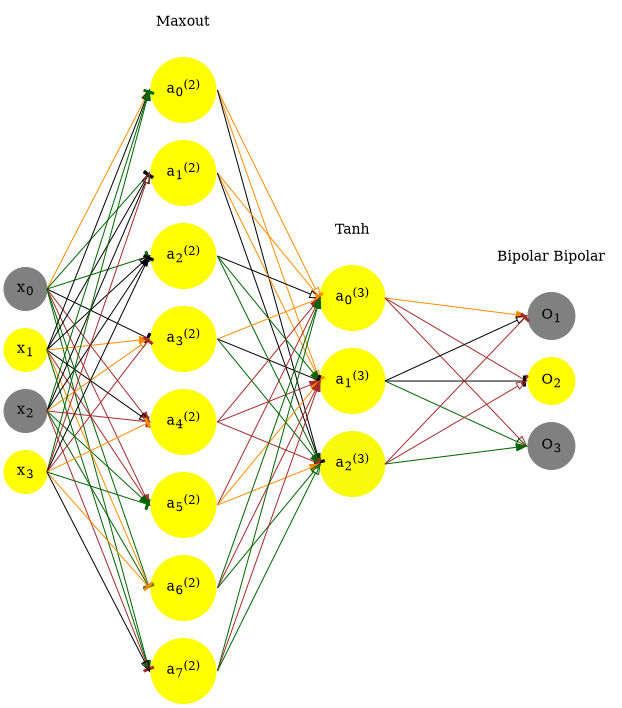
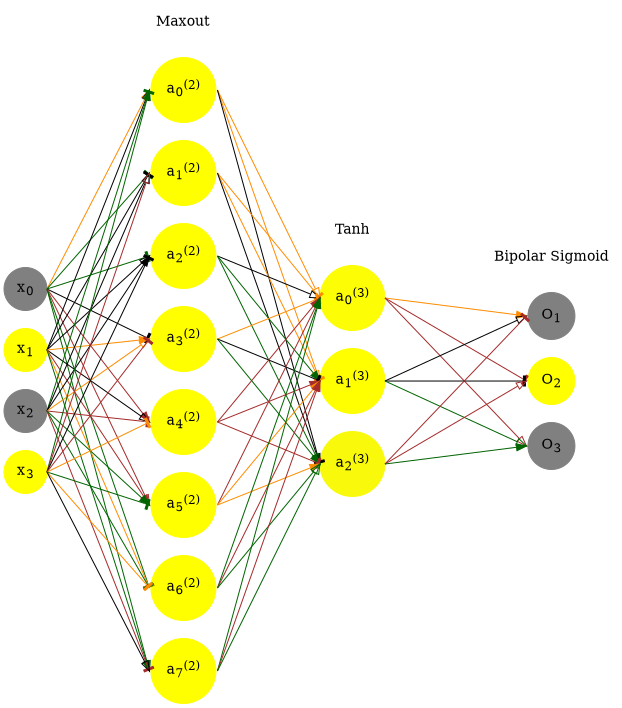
  digraph {
    rankdir=LR
    ranksep=1.4
    splines=false
    node [color="0.1667, 1.389609, 1.194804" fillcolor="0.1667, 1.389609, 1.194804" shape=circle style=filled]
    edge [headport=w style=solid tailport=e color=darkgreen arrowhead=tee]
    n1 [color="0.1667, 0.0, 0.5" fillcolor="0.1667, 0.0, 0.5" label=<x<sub>0</sub>>]
    n2 [color="0.1667, 1.0, 1.0" fillcolor="0.1667, 1.0, 1.0" label=<x<sub>1</sub>>]
    n3 [color="0.1667, 0.0, 0.5" fillcolor="0.1667, 0.0, 0.5" label=<x<sub>2</sub>>]
    n4 [color="0.1667, 1.0, 1.0" fillcolor="0.1667, 1.0, 1.0" label=<x<sub>3</sub>>]
    n5 [color="0.1667, 1.979727, 1.489863" fillcolor="0.1667, 1.979727, 1.489863" label=<a<sub>0</sub><sup>(2)</sup>>]
    n6 [label=<a<sub>1</sub><sup>(2)</sup>>]
    n7 [label=<a<sub>2</sub><sup>(2)</sup>>]
    n8 [label=<a<sub>3</sub><sup>(2)</sup>>]
    n9 [label=<a<sub>4</sub><sup>(2)</sup>>]
    n10 [label=<a<sub>5</sub><sup>(2)</sup>>]
    n11 [label=<a<sub>6</sub><sup>(2)</sup>>]
    n12 [label=<a<sub>7</sub><sup>(2)</sup>>]
    n13 [color="0.1667, 0.977789, 0.988894" fillcolor="0.1667, 0.977789, 0.988894" label=<a<sub>0</sub><sup>(3)</sup>>]
    n14 [color="0.1667, 0.999997, 0.999998" fillcolor="0.1667, 0.999997, 0.999998" label=<a<sub>1</sub><sup>(3)</sup>>]
    n15 [color="0.1667, 0.950862, 0.975431" fillcolor="0.1667, 0.950862, 0.975431" label=<a<sub>2</sub><sup>(3)</sup>>]
    n16 [color="0.1667, 0.0, 0.5" fillcolor="0.1667, 0.0, 0.5" label=<O<sub>1</sub>>]
    n17 [color="0.1667, 1.0, 1.0" fillcolor="0.1667, 1.0, 1.0" label=<O<sub>2</sub>>]
    n18 [color="0.1667, 0.0, 0.5" fillcolor="0.1667, 0.0, 0.5" label=<O<sub>3</sub>>]
    n19 [label=Maxout shape=plaintext color="" fillcolor="" style=""]
    n20 [label=Tanh shape=plaintext color="" fillcolor="" style=""]
-   n21 [label="Bipolar Bipolar" shape=plaintext color="" fillcolor="" style=""]
+   n21 [label="Bipolar Sigmoid" shape=plaintext color="" fillcolor="" style=""]
    subgraph sub_1 {
      n1
    }
    subgraph sub_2 {
      n2
    }
    subgraph sub_3 {
      n3
    }
    subgraph sub_4 {
      n4
    }
    subgraph sub_5 {
      n5
    }
    subgraph sub_6 {
      n6
    }
    subgraph sub_7 {
      n7
    }
    subgraph sub_8 {
      n8
    }
    subgraph sub_9 {
      n9
    }
    subgraph sub_10 {
      n10
    }
    subgraph sub_11 {
      n11
    }
    subgraph sub_12 {
      n12
    }
    subgraph sub_13 {
      n13
    }
    subgraph sub_14 {
      n14
    }
    subgraph sub_15 {
      n15
    }
    subgraph sub_16 {
      n16
    }
    subgraph sub_17 {
      n17
    }
    subgraph sub_18 {
      n18
    }
    subgraph sub_19 {
      rank=same
      n1
      n2
      n3
      n4
    }
    subgraph sub_20 {
      rank=same
      n5
      n6
      n7
      n8
      n9
      n10
      n11
      n12
    }
    subgraph sub_21 {
      rank=same
      n13
      n14
      n15
    }
    subgraph sub_22 {
      rank=same
      n16
      n17
      n18
    }
    subgraph sub_23 {
      rank=same
      n5
      n19
    }
    subgraph sub_24 {
      rank=same
      n13
      n20
    }
    subgraph sub_25 {
      rank=same
      n16
      n21
    }
    n1 -> n2 [style=invis color="" arrowhead=""]
    n1 -> n5 [color=darkorange arrowhead=onormal]
    n1 -> n6
    n1 -> n7
    n1 -> n8 [color=black]
    n1 -> n9 [color=brown arrowhead=normal]
    n1 -> n10 [color=brown arrowhead=onormal]
    n1 -> n11
    n1 -> n12 [arrowhead=onormal]
    n2 -> n3 [style=invis color="" arrowhead=""]
    n2 -> n5 [color=black arrowhead=onormal]
    n2 -> n6 [color=black]
    n2 -> n7 [color=black arrowhead=onormal]
    n2 -> n8 [color=darkorange arrowhead=normal]
    n2 -> n9 [color=black arrowhead=onormal]
    n2 -> n10 [color=brown arrowhead=normal]
    n2 -> n11 [color=darkorange]
    n2 -> n12 [arrowhead=normal]
    n3 -> n4 [style=invis color="" arrowhead=""]
    n3 -> n5
    n3 -> n6 [color=black arrowhead=onormal]
    n3 -> n7 [color=black arrowhead=normal]
    n3 -> n8 [color=darkorange arrowhead=onormal]
    n3 -> n9 [color=brown]
    n3 -> n10 [arrowhead=normal]
    n3 -> n11
    n3 -> n12 [color=brown]
    n4 -> n5 [arrowhead=normal]
    n4 -> n6 [color=brown arrowhead=onormal]
    n4 -> n7 [color=black]
    n4 -> n8 [color=brown]
    n4 -> n9 [color=darkorange]
    n4 -> n10
    n4 -> n11 [color=darkorange]
    n4 -> n12 [color=black arrowhead=onormal]
    n5 -> n6 [style=invis color="" arrowhead=""]
    n5 -> n13 [color=darkorange arrowhead=onormal]
    n5 -> n14 [color=darkorange]
    n5 -> n15 [color=black]
    n6 -> n7 [style=invis color="" arrowhead=""]
    n6 -> n13 [color=darkorange]
    n6 -> n14 [color=darkorange arrowhead=onormal]
    n6 -> n15 [color=black arrowhead=normal]
    n7 -> n8 [style=invis color="" arrowhead=""]
    n7 -> n13 [color=black arrowhead=onormal]
    n7 -> n14 [arrowhead=normal]
    n7 -> n15 [arrowhead=onormal]
    n8 -> n9 [style=invis color="" arrowhead=""]
    n8 -> n13 [color=darkorange]
    n8 -> n14 [color=black]
    n8 -> n15 [arrowhead=normal]
    n9 -> n10 [style=invis color="" arrowhead=""]
    n9 -> n13 [color=brown arrowhead=normal]
    n9 -> n14 [color=brown arrowhead=normal]
    n9 -> n15 [color=brown]
    n10 -> n11 [style=invis color="" arrowhead=""]
    n10 -> n13 [color=brown arrowhead=normal]
    n10 -> n14 [color=darkorange arrowhead=normal]
    n10 -> n15 [color=darkorange arrowhead=normal]
    n11 -> n12 [style=invis color="" arrowhead=""]
    n11 -> n13 [arrowhead=normal]
    n11 -> n14 [color=brown arrowhead=onormal]
    n11 -> n15 [arrowhead=onormal]
    n12 -> n13 [arrowhead=normal]
    n12 -> n14 [color=brown arrowhead=normal]
    n12 -> n15 [arrowhead=onormal]
    n13 -> n14 [style=invis color="" arrowhead=""]
    n13 -> n16 [color=darkorange arrowhead=normal]
    n13 -> n17 [color=brown]
    n13 -> n18 [color=brown arrowhead=onormal]
    n14 -> n15 [style=invis color="" arrowhead=""]
    n14 -> n16 [color=black arrowhead=onormal]
    n14 -> n17 [color=black]
    n14 -> n18 [arrowhead=onormal]
    n15 -> n16 [color=brown]
    n15 -> n17 [color=brown arrowhead=onormal]
    n15 -> n18 [arrowhead=normal]
    n16 -> n17 [style=invis color="" arrowhead=""]
    n17 -> n18 [style=invis color="" arrowhead=""]
    n19 -> n5 [style=invis color="" arrowhead=""]
    n20 -> n13 [style=invis color="" arrowhead=""]
    n21 -> n16 [style=invis color="" arrowhead=""]
  }
